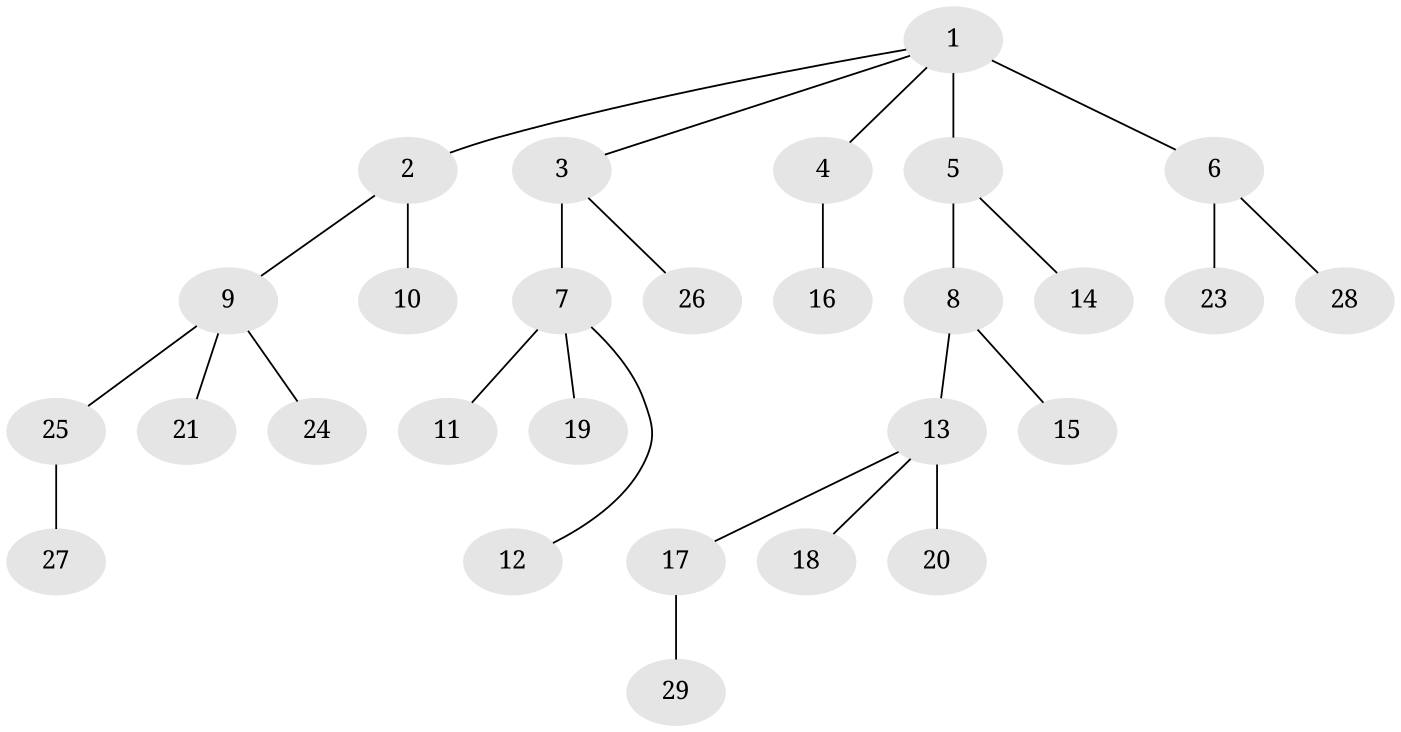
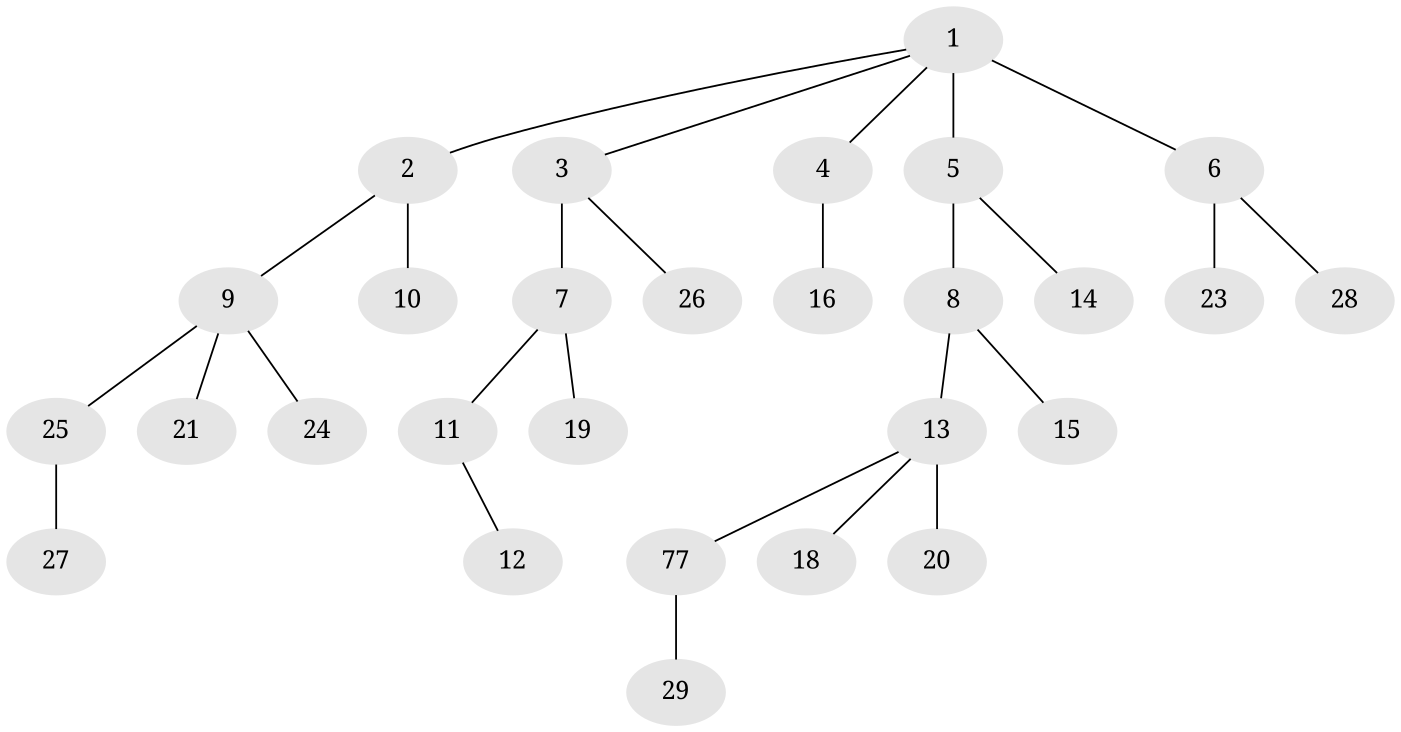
  graph {
    fontname="Noto Serif"
    node [color=gray90 fontname="Noto Serif" style=filled]
    edge [fontname="Noto Serif" weight=1.0]
    1
    2
    3
    4
    5
    6
    9
    10
    7
    26
    16
    8
    14
    23
    28
    25
    21
    24
    27
    11
    19
    13
    15
    12
-   17
+   17 [label=77]
    18
    20
    29
    1 -- 2
    1 -- 3
    1 -- 4
    1 -- 5 [weight=3.0]
    1 -- 6
    2 -- 9
    2 -- 10
    3 -- 7 [weight=3.0]
    3 -- 26
    4 -- 16
    5 -- 8
    5 -- 14
    6 -- 23
    6 -- 28
    9 -- 25
    9 -- 21
    9 -- 24
    7 -- 11
    7 -- 19
    8 -- 13
    8 -- 15
    25 -- 27
-   7 -- 12
+   11 -- 12
    13 -- 17
    13 -- 18
    13 -- 20 [weight=3.0]
    17 -- 29
  }
